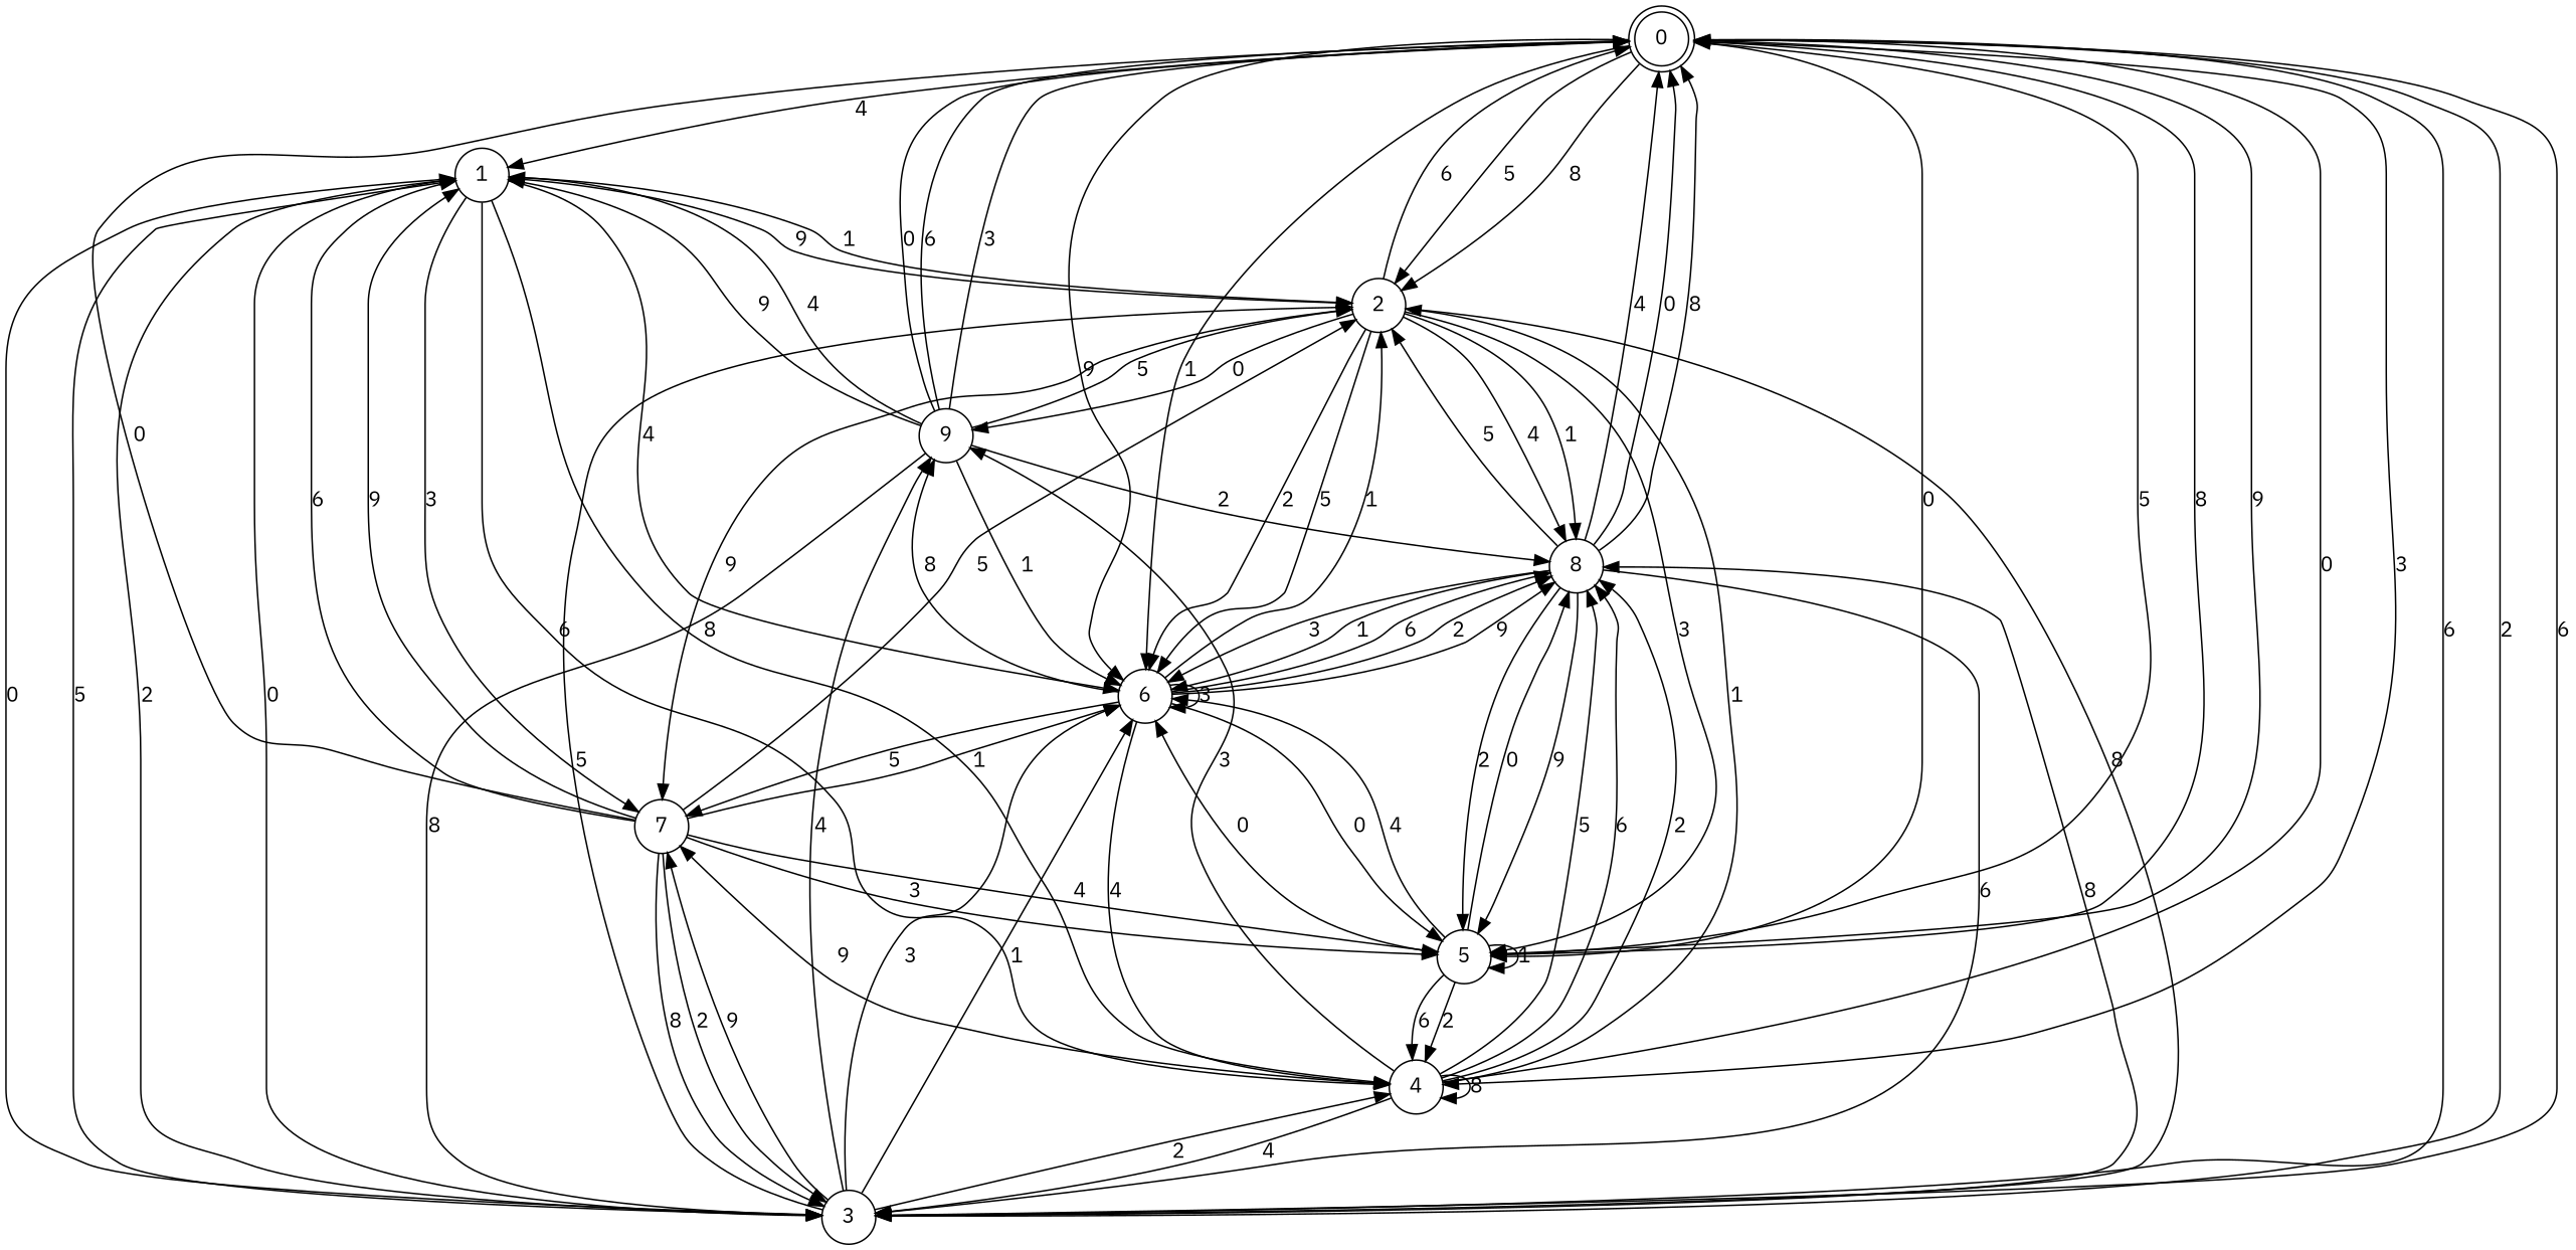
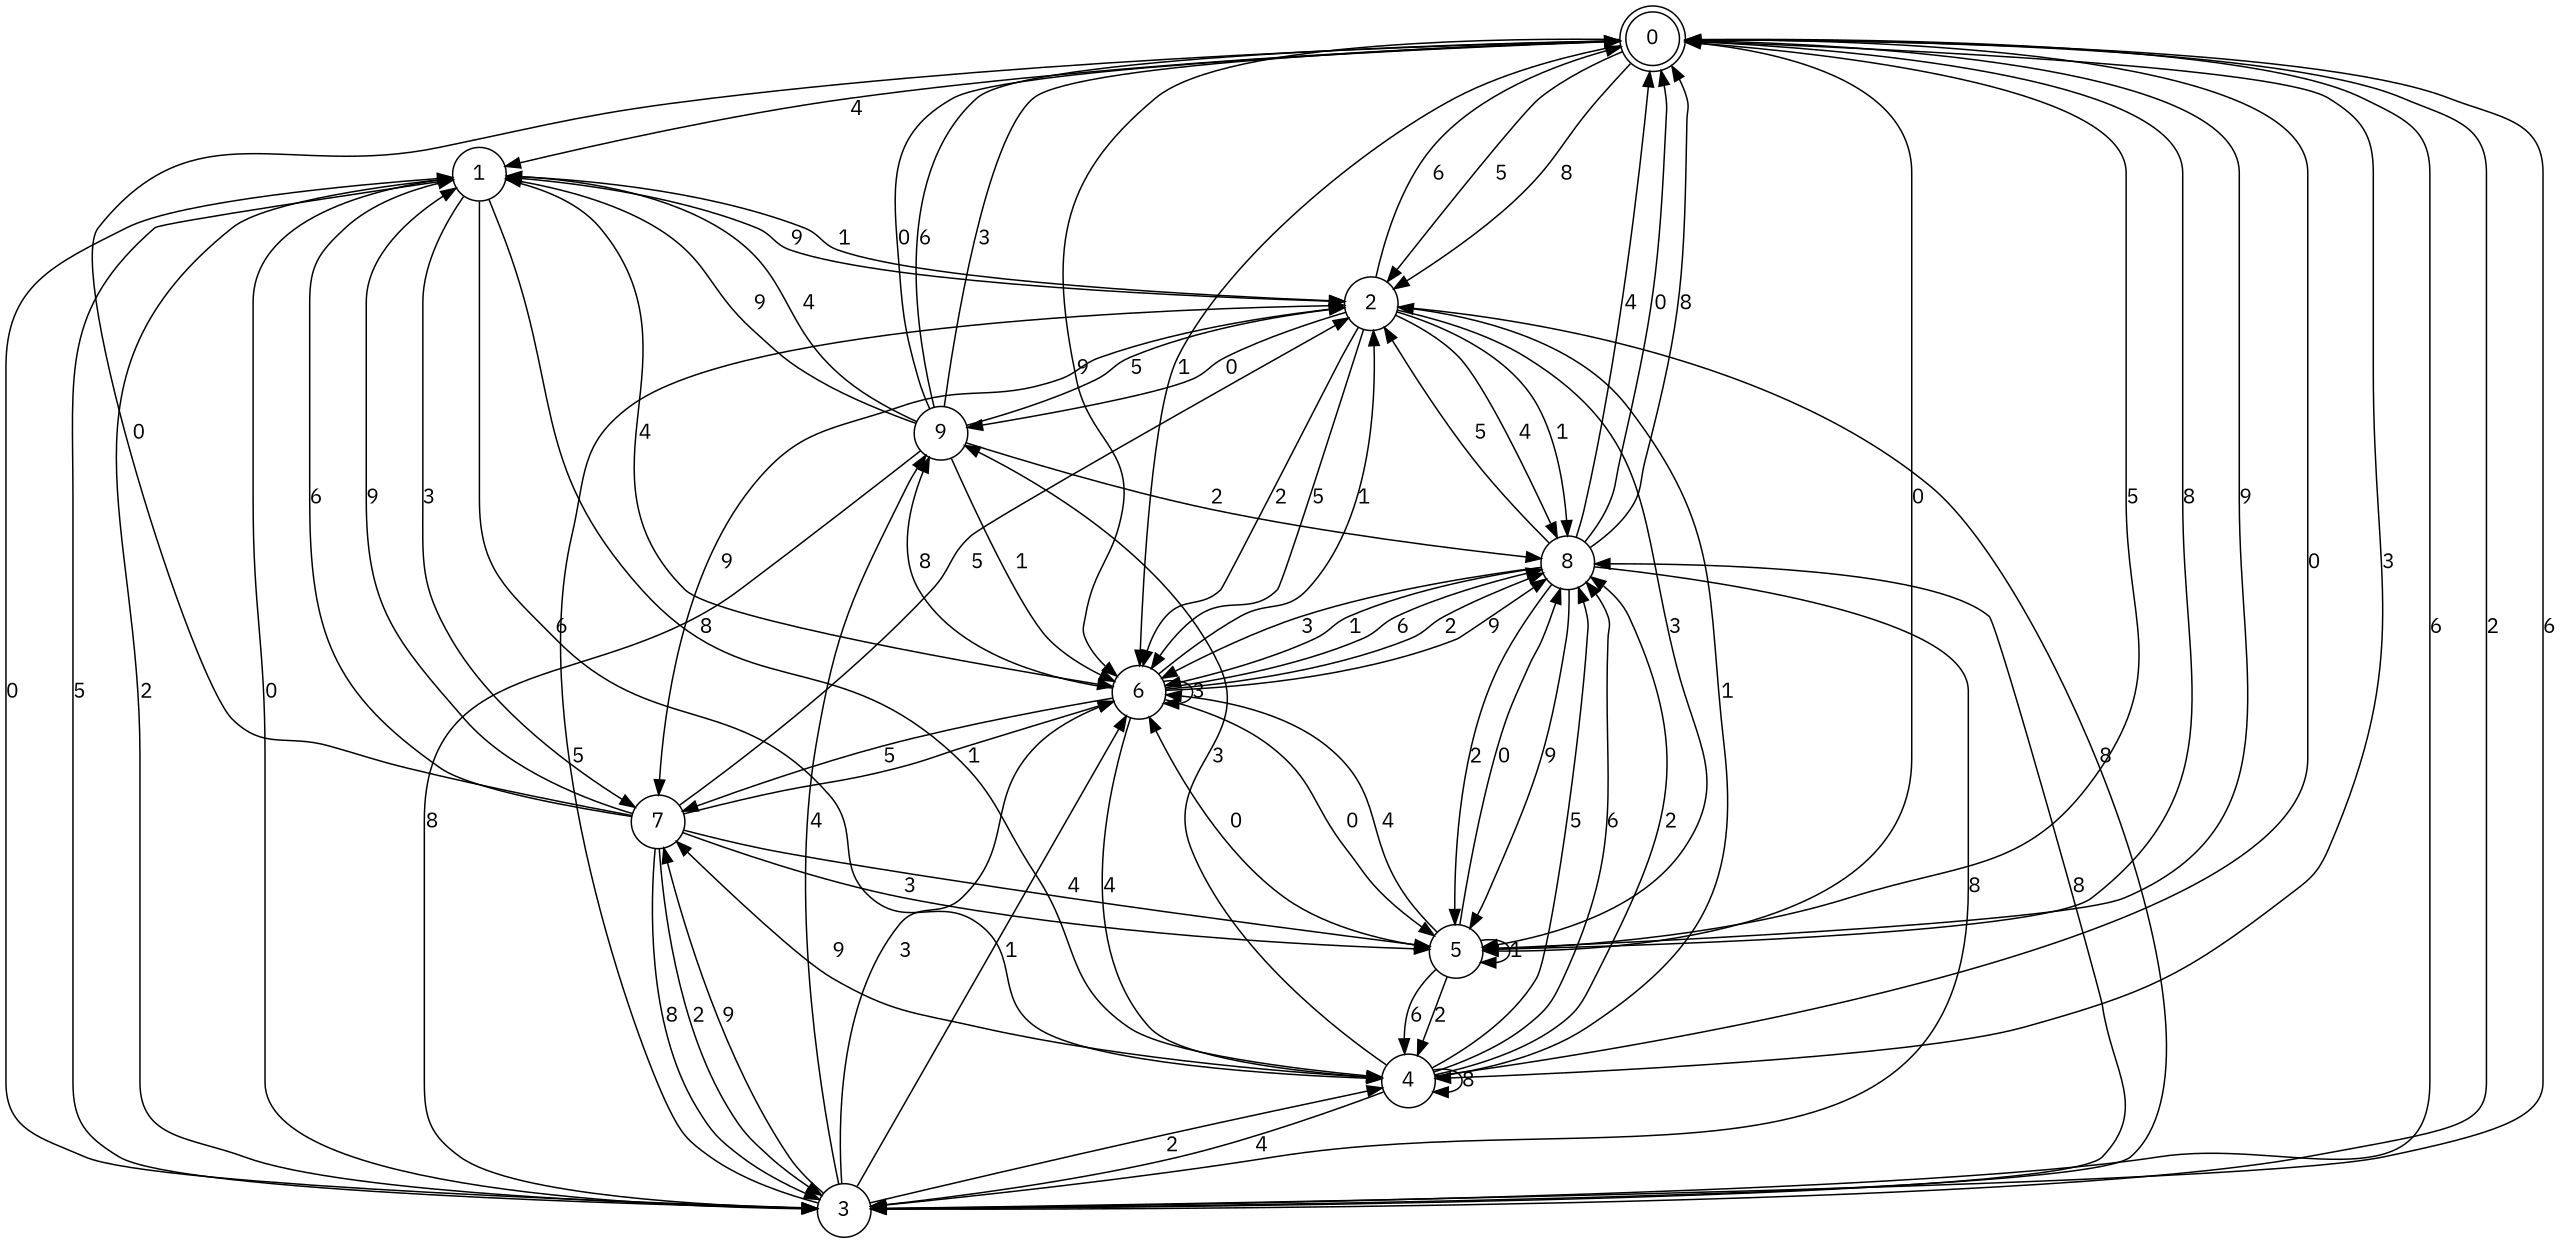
  digraph {
    fontname="IBM Plex Sans"
    node [fontname="IBM Plex Sans" shape=circle]
    edge [fontname="IBM Plex Sans"]
    n1 [label=0 shape=doublecircle]
    n2 [label=1]
    n3 [label=2]
    n4 [label=3]
    n5 [label=4]
    n6 [label=5]
    n7 [label=6]
    n8 [label=7]
    n9 [label=8]
    n10 [label=9]
    n1 -> n2 [label=4]
    n1 -> n3 [label=5]
    n1 -> n3 [label=8]
    n1 -> n4 [label=6]
    n1 -> n4 [label=2]
    n1 -> n5 [label=3]
    n1 -> n6 [label=0]
    n1 -> n7 [label=9]
    n1 -> n7 [label=1]
    n2 -> n3 [label=9]
    n2 -> n3 [label=1]
    n2 -> n4 [label=5]
    n2 -> n4 [label=2]
    n2 -> n4 [label=0]
    n2 -> n5 [label=6]
    n2 -> n5 [label=8]
    n2 -> n7 [label=4]
    n2 -> n8 [label=3]
    n3 -> n1 [label=6]
    n3 -> n4 [label=8]
    n3 -> n6 [label=3]
    n3 -> n7 [label=5]
    n3 -> n7 [label=2]
    n3 -> n8 [label=9]
    n3 -> n9 [label=4]
    n3 -> n9 [label=1]
    n3 -> n10 [label=0]
    n4 -> n1 [label=6]
    n4 -> n2 [label=0]
    n4 -> n3 [label=5]
    n4 -> n5 [label=2]
    n4 -> n7 [label=3]
    n4 -> n7 [label=1]
    n4 -> n8 [label=9]
    n4 -> n9 [label=8]
    n4 -> n10 [label=4]
    n5 -> n1 [label=0]
    n5 -> n3 [label=1]
    n5 -> n4 [label=4]
    n5 -> n5 [label=8]
    n5 -> n8 [label=9]
    n5 -> n9 [label=5]
    n5 -> n9 [label=6]
    n5 -> n9 [label=2]
    n5 -> n10 [label=3]
    n6 -> n1 [label=5]
    n6 -> n1 [label=8]
    n6 -> n1 [label=9]
    n6 -> n5 [label=6]
    n6 -> n5 [label=2]
    n6 -> n6 [label=1]
    n6 -> n7 [label=4]
    n6 -> n7 [label=0]
    n6 -> n9 [label=0]
    n7 -> n3 [label=1]
    n7 -> n5 [label=4]
    n7 -> n6 [label=0]
    n7 -> n7 [label=3]
    n7 -> n8 [label=5]
    n7 -> n9 [label=6]
    n7 -> n9 [label=2]
    n7 -> n9 [label=9]
    n7 -> n10 [label=8]
    n8 -> n1 [label=0]
    n8 -> n2 [label=6]
    n8 -> n2 [label=9]
    n8 -> n3 [label=5]
    n8 -> n4 [label=2]
    n8 -> n4 [label=8]
    n8 -> n6 [label=4]
    n8 -> n6 [label=3]
    n8 -> n7 [label=1]
    n9 -> n1 [label=4]
    n9 -> n1 [label=0]
    n9 -> n1 [label=8]
    n9 -> n3 [label=5]
-   n9 -> n4 [label=6]
+   n9 -> n4 [label=8]
    n9 -> n6 [label=2]
    n9 -> n6 [label=9]
    n9 -> n7 [label=3]
    n9 -> n7 [label=1]
    n10 -> n1 [label=6]
    n10 -> n1 [label=3]
    n10 -> n1 [label=0]
    n10 -> n2 [label=4]
    n10 -> n2 [label=9]
    n10 -> n3 [label=5]
    n10 -> n4 [label=8]
    n10 -> n7 [label=1]
    n10 -> n9 [label=2]
  }
